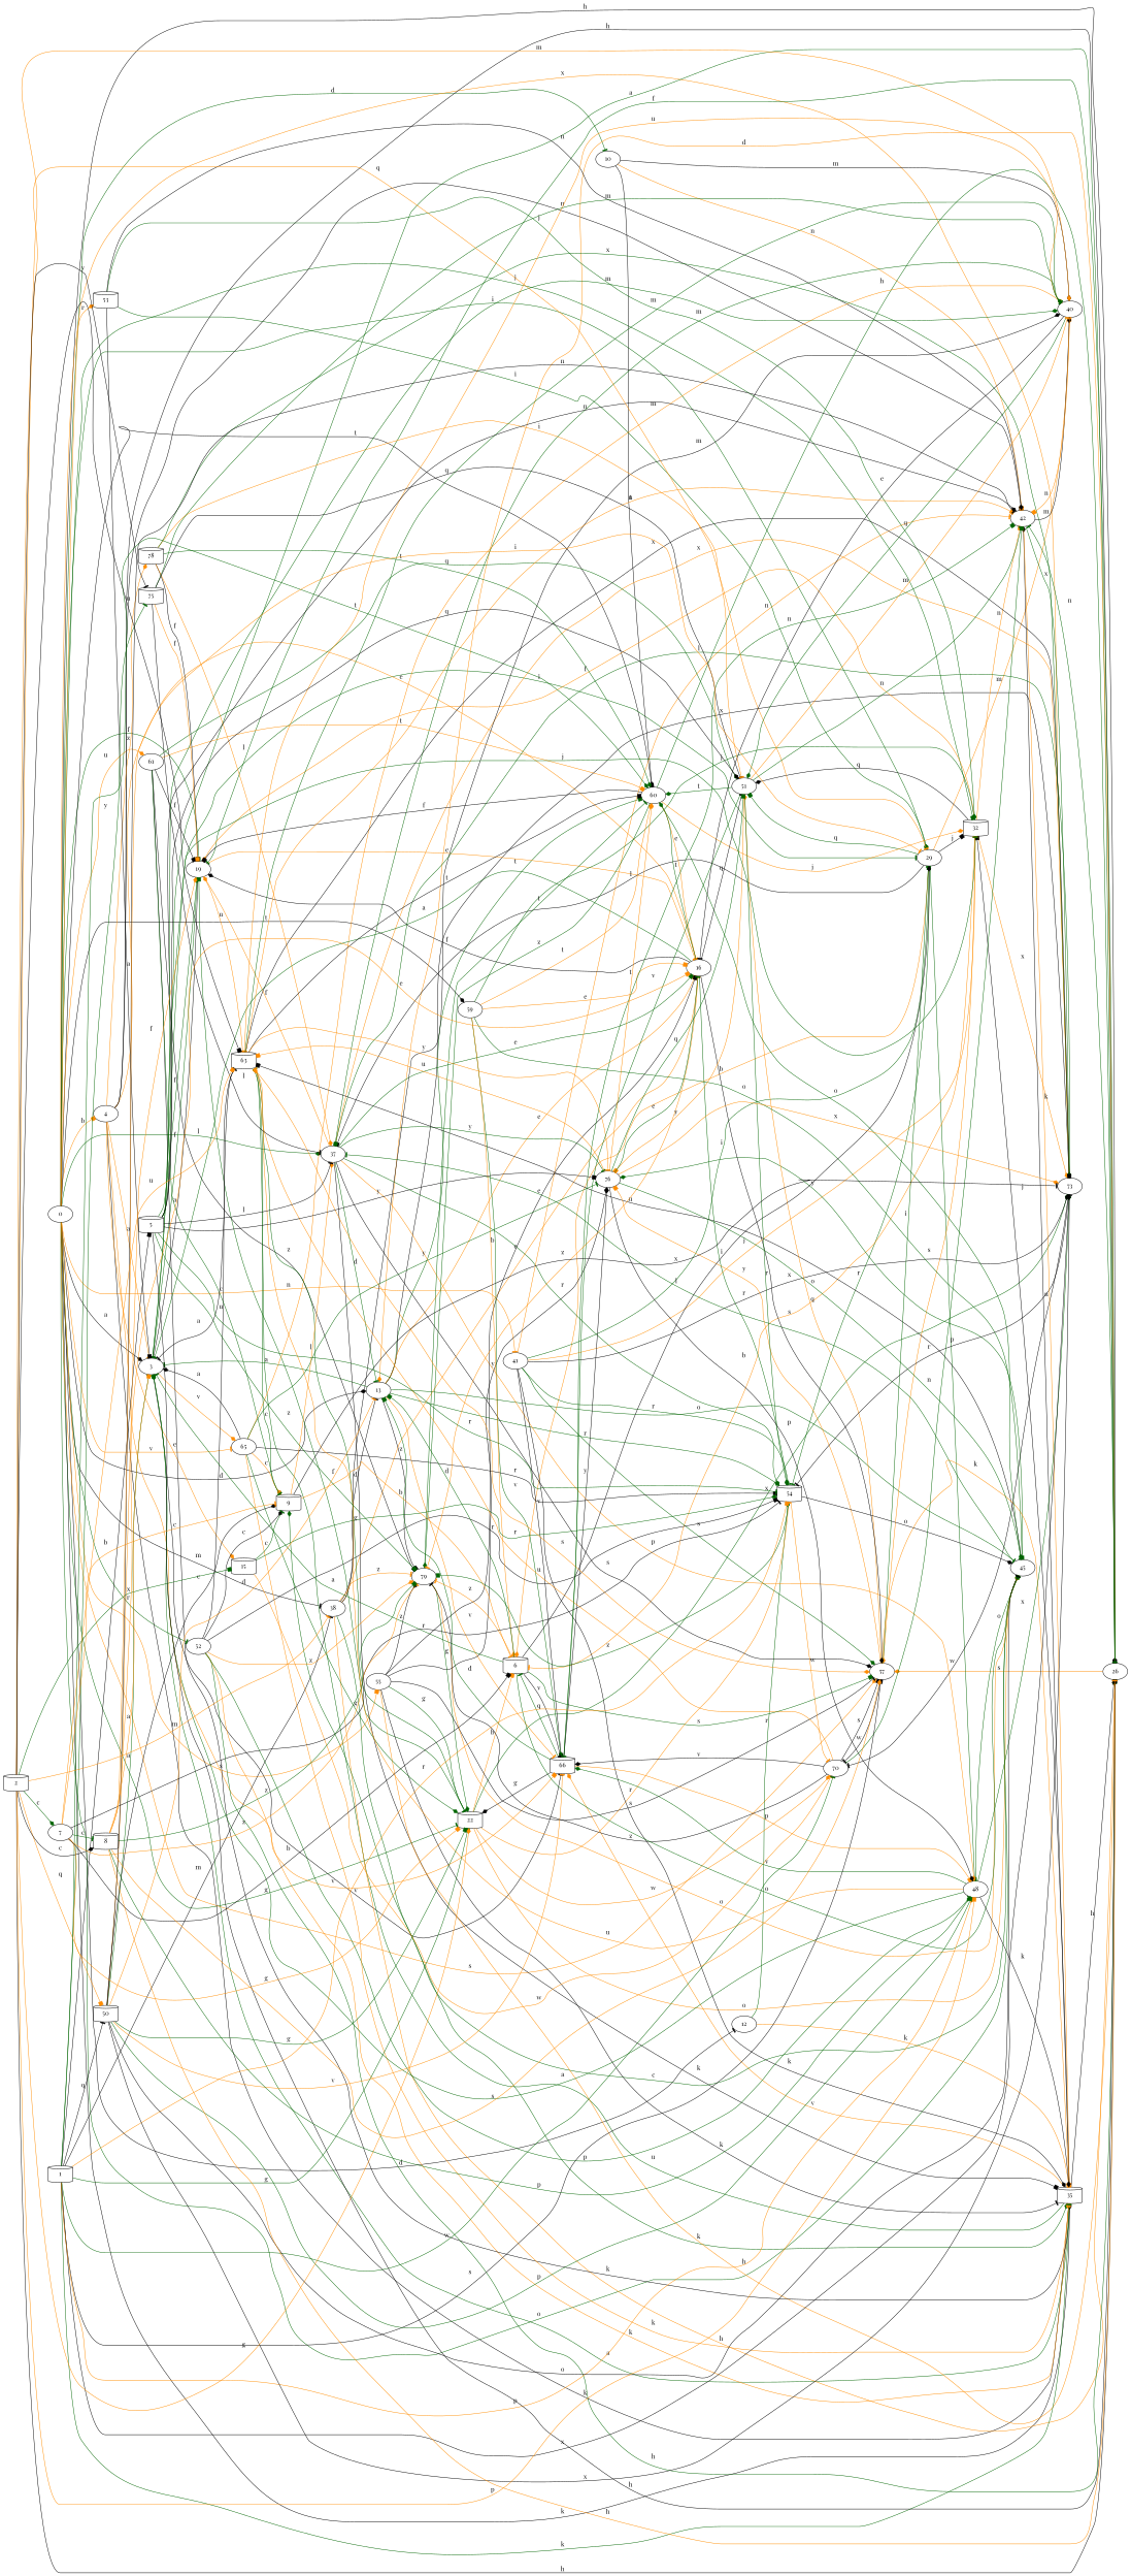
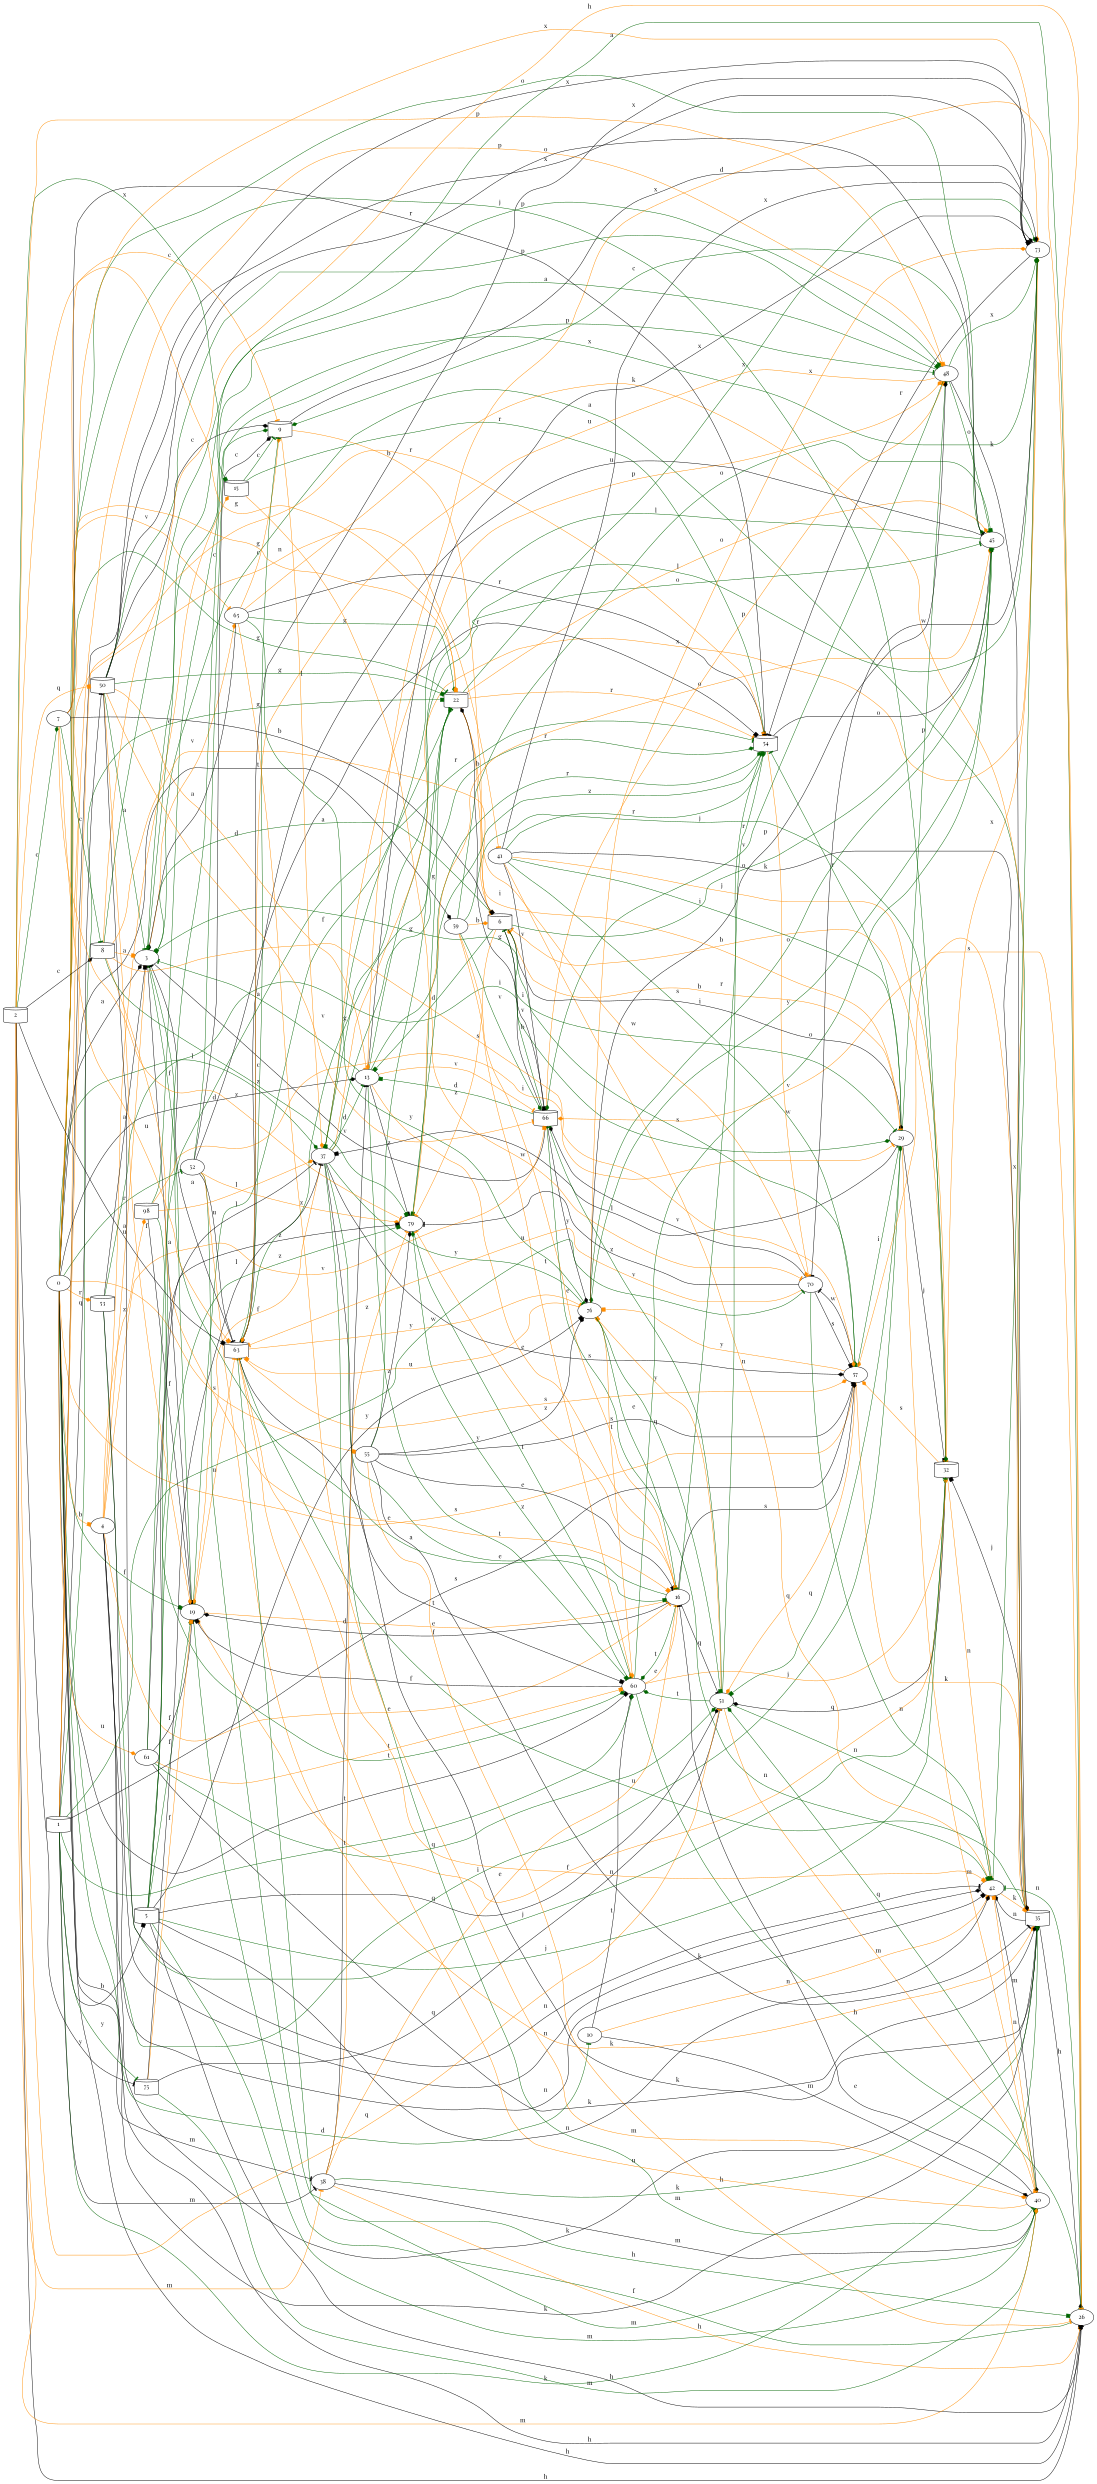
  strict digraph {
    fontname="Playfair Display"
    rankdir=LR
    node [fontname="Playfair Display" shape=ellipse]
    edge [arrowhead=diamond color=darkgreen fontname="Playfair Display"]
    0
    3
    4
    10
-   12
    13
    19
    22 [shape=cylinder]
    26
    29
    32 [shape=cylinder]
    35 [shape=cylinder]
    37
    38
    41
    45
    52
    53 [shape=cylinder]
    55
    57
    59
    60
    61
    65
    73
    66 [shape=cylinder]
    15 [shape=cylinder]
    16
    42
-   78 [shape=cylinder]
+   78 [shape=cylinder label=98]
    40
    54 [shape=cylinder]
    79
    63 [shape=cylinder]
    70
    6 [shape=cylinder]
    48
    51
    76
    9 [shape=cylinder]
    1 [shape=cylinder]
    5 [shape=cylinder]
    50 [shape=cylinder]
    75 [shape=cylinder]
    2 [shape=cylinder]
    7
    8 [shape=cylinder]
    0 -> 3 [color=black label=a]
    0 -> 4 [arrowhead=box color=darkorange label=b]
    0 -> 10 [arrowhead=tee label=d]
-   0 -> 12 [arrowhead=tee color=black label=d]
    0 -> 13 [color=black label=d]
    0 -> 19 [arrowhead=box label=f]
    0 -> 22 [arrowhead=tee label=g]
    0 -> 26 [color=black label=h]
    0 -> 29 [label=i]
    0 -> 32 [arrowhead=box label=j]
    0 -> 35 [color=black label=k]
    0 -> 37 [label=l]
    0 -> 38 [arrowhead=tee color=black label=m]
    0 -> 41 [arrowhead=tee color=darkorange label=n]
    0 -> 45 [label=o]
    0 -> 52 [arrowhead=tee label=r]
    0 -> 53 [color=darkorange label=r]
    0 -> 55 [arrowhead=box color=darkorange label=s]
    0 -> 57 [color=darkorange label=s]
    0 -> 59 [color=black label=t]
    0 -> 60 [arrowhead=box color=black label=t]
    0 -> 61 [color=darkorange label=u]
    0 -> 65 [arrowhead=tee color=darkorange label=v]
    0 -> 73 [color=darkorange label=x]
    3 -> 19 [arrowhead=tee label=f]
    3 -> 29 [arrowhead=tee label=i]
    3 -> 65 [color=darkorange label=v]
    3 -> 66 [arrowhead=tee color=black label=v]
    4 -> 3 [arrowhead=tee color=darkorange label=a]
    4 -> 26 [arrowhead=box color=black label=h]
    4 -> 35 [arrowhead=box color=black label=k]
    4 -> 66 [arrowhead=box color=darkorange label=v]
    4 -> 15 [color=darkorange label=e]
    4 -> 16 [arrowhead=tee color=darkorange label=e]
    4 -> 42 [arrowhead=box color=black label=n]
    4 -> 78 [color=darkorange label=z]
    10 -> 60 [color=black label=t]
    10 -> 42 [arrowhead=box color=darkorange label=n]
    10 -> 40 [color=black label=m]
-   12 -> 35 [arrowhead=box color=darkorange label=k]
-   12 -> 54 [label=r]
    13 -> 3 [arrowhead=tee label=a]
    13 -> 45 [arrowhead=tee label=o]
    13 -> 60 [arrowhead=box label=t]
    13 -> 73 [color=black label=x]
    13 -> 66 [arrowhead=tee color=darkorange label=v]
    13 -> 16 [arrowhead=box color=darkorange label=e]
    13 -> 54 [label=r]
    13 -> 79 [arrowhead=box color=black label=z]
    19 -> 3 [arrowhead=tee color=black label=a]
    19 -> 16 [arrowhead=tee color=darkorange label=e]
    19 -> 63 [arrowhead=tee color=darkorange label=u]
    22 -> 19 [arrowhead=box label=f]
    22 -> 45 [color=darkorange label=o]
    22 -> 73 [label=x]
    22 -> 54 [arrowhead=tee color=darkorange label=r]
    22 -> 70 [color=darkorange label=w]
    22 -> 6 [arrowhead=box color=darkorange label=b]
    26 -> 3 [arrowhead=tee label=a]
    26 -> 13 [color=darkorange label=d]
    26 -> 19 [arrowhead=tee label=f]
    26 -> 57 [color=darkorange label=s]
    26 -> 42 [arrowhead=tee label=n]
    29 -> 32 [arrowhead=box color=black label=j]
    29 -> 37 [arrowhead=box color=black label=l]
    29 -> 40 [arrowhead=box color=darkorange label=m]
    29 -> 54 [arrowhead=tee label=r]
    29 -> 6 [color=darkorange label=b]
    29 -> 48 [arrowhead=box label=p]
    29 -> 51 [arrowhead=box label=q]
    32 -> 19 [color=darkorange label=f]
    32 -> 57 [color=darkorange label=s]
    32 -> 73 [color=darkorange label=x]
    32 -> 42 [arrowhead=box color=darkorange label=n]
    32 -> 6 [arrowhead=tee color=darkorange label=b]
    32 -> 51 [color=black label=q]
    35 -> 3 [arrowhead=box label=a]
    35 -> 26 [color=black label=h]
    35 -> 32 [arrowhead=box color=black label=j]
    35 -> 66 [color=darkorange label=v]
    35 -> 42 [color=black label=n]
    35 -> 63 [arrowhead=tee label=u]
    37 -> 13 [arrowhead=tee label=d]
    37 -> 19 [color=darkorange label=f]
    37 -> 35 [arrowhead=box color=black label=k]
    37 -> 57 [color=black label=s]
    37 -> 73 [color=darkorange label=x]
    37 -> 16 [arrowhead=box label=e]
    37 -> 40 [arrowhead=tee label=m]
    37 -> 54 [label=r]
    37 -> 48 [color=darkorange label=p]
    37 -> 76 [arrowhead=tee label=y]
    38 -> 13 [arrowhead=tee color=black label=d]
    38 -> 26 [color=darkorange label=h]
    38 -> 35 [label=k]
    38 -> 16 [arrowhead=tee color=darkorange label=e]
    38 -> 40 [color=black label=m]
    38 -> 79 [arrowhead=tee color=darkorange label=z]
    41 -> 29 [arrowhead=box label=i]
    41 -> 32 [arrowhead=tee color=darkorange label=j]
    41 -> 35 [color=black label=k]
    41 -> 57 [label=s]
    41 -> 73 [color=black label=x]
    41 -> 66 [arrowhead=box color=black label=v]
    41 -> 42 [arrowhead=tee color=darkorange label=n]
    41 -> 54 [arrowhead=tee label=r]
    45 -> 37 [arrowhead=tee label=l]
    45 -> 63 [arrowhead=box color=black label=u]
    45 -> 76 [label=y]
    45 -> 9 [label=c]
    52 -> 26 [arrowhead=box label=h]
    52 -> 35 [color=darkorange label=k]
    52 -> 54 [arrowhead=box color=black label=r]
    52 -> 79 [color=darkorange label=z]
    52 -> 63 [arrowhead=tee color=black label=u]
    52 -> 48 [arrowhead=tee label=p]
    52 -> 9 [color=black label=c]
    53 -> 3 [arrowhead=box color=black label=a]
    53 -> 29 [label=i]
    53 -> 32 [label=j]
    53 -> 42 [color=black label=n]
    55 -> 22 [arrowhead=tee label=g]
    55 -> 26 [arrowhead=tee color=darkorange label=h]
    55 -> 35 [arrowhead=tee color=black label=k]
    55 -> 57 [arrowhead=tee color=black label=s]
    55 -> 16 [arrowhead=box color=black label=e]
    55 -> 79 [color=black label=z]
    55 -> 76 [color=black label=y]
    57 -> 29 [arrowhead=tee label=i]
    57 -> 35 [arrowhead=box color=darkorange label=k]
    57 -> 70 [arrowhead=tee color=black label=w]
    57 -> 51 [color=darkorange label=q]
    57 -> 76 [arrowhead=box color=darkorange label=y]
    59 -> 32 [label=j]
    59 -> 45 [arrowhead=box label=o]
    59 -> 60 [color=darkorange label=t]
    59 -> 66 [label=v]
    59 -> 16 [arrowhead=box color=darkorange label=e]
    59 -> 6 [color=darkorange label=b]
    60 -> 19 [arrowhead=box color=black label=f]
    60 -> 26 [arrowhead=tee label=h]
    60 -> 32 [color=darkorange label=j]
    60 -> 45 [label=o]
    60 -> 16 [arrowhead=tee color=darkorange label=e]
    60 -> 79 [label=z]
    61 -> 19 [arrowhead=box color=black label=f]
    61 -> 35 [color=black label=k]
    61 -> 60 [arrowhead=box color=darkorange label=t]
    61 -> 79 [arrowhead=box color=black label=z]
    61 -> 51 [label=q]
    61 -> 9 [label=c]
    65 -> 3 [color=black label=a]
    65 -> 22 [label=g]
    65 -> 35 [arrowhead=box color=darkorange label=k]
    65 -> 40 [color=darkorange label=m]
    65 -> 54 [arrowhead=box color=black label=r]
    65 -> 76 [arrowhead=tee label=y]
    65 -> 9 [color=darkorange label=c]
    73 -> 37 [arrowhead=box label=l]
    73 -> 54 [arrowhead=tee color=black label=r]
    73 -> 70 [arrowhead=tee color=black label=w]
    66 -> 13 [arrowhead=box label=d]
    66 -> 22 [color=black label=g]
    66 -> 42 [arrowhead=box label=n]
-   66 -> 6 [arrowhead=tee label=q]
+   66 -> 6 [arrowhead=tee label=b]
    66 -> 48 [arrowhead=box color=darkorange label=p]
    66 -> 76 [color=black label=y]
    15 -> 54 [label=r]
    15 -> 70 [arrowhead=tee color=darkorange label=w]
    15 -> 9 [arrowhead=tee label=c]
    16 -> 3 [arrowhead=tee label=a]
    16 -> 19 [color=black label=f]
    16 -> 57 [color=black label=s]
    16 -> 60 [label=t]
    16 -> 54 [label=r]
    16 -> 79 [arrowhead=tee color=darkorange label=z]
    16 -> 51 [arrowhead=tee color=black label=q]
    42 -> 35 [arrowhead=box color=darkorange label=k]
    42 -> 73 [label=x]
    42 -> 40 [color=black label=m]
    78 -> 19 [arrowhead=box color=black label=f]
    78 -> 29 [arrowhead=tee color=darkorange label=i]
    78 -> 37 [color=darkorange label=l]
    78 -> 60 [label=t]
    78 -> 73 [label=x]
    40 -> 16 [arrowhead=tee color=black label=e]
    40 -> 42 [arrowhead=box color=darkorange label=n]
    40 -> 63 [arrowhead=tee color=darkorange label=u]
    40 -> 51 [label=q]
    54 -> 45 [color=black label=o]
    54 -> 79 [arrowhead=box label=z]
    54 -> 70 [arrowhead=tee color=darkorange label=w]
    79 -> 22 [label=g]
    79 -> 45 [color=darkorange label=o]
    79 -> 60 [arrowhead=tee label=t]
    63 -> 3 [arrowhead=tee color=black label=a]
    63 -> 22 [arrowhead=tee label=g]
    63 -> 57 [color=darkorange label=s]
    63 -> 60 [arrowhead=box color=black label=t]
    63 -> 73 [arrowhead=box color=black label=x]
    63 -> 42 [arrowhead=box color=darkorange label=n]
    63 -> 40 [arrowhead=tee label=m]
    63 -> 76 [arrowhead=tee color=darkorange label=y]
    63 -> 9 [arrowhead=tee label=c]
    70 -> 57 [arrowhead=box color=black label=s]
    70 -> 66 [color=black label=v]
    70 -> 42 [arrowhead=box label=n]
    70 -> 79 [arrowhead=tee color=black label=z]
    70 -> 63 [arrowhead=tee color=darkorange label=u]
    6 -> 3 [arrowhead=tee label=a]
    6 -> 13 [arrowhead=box label=d]
    6 -> 29 [color=black label=i]
    6 -> 45 [arrowhead=box label=o]
    6 -> 57 [arrowhead=box label=s]
    6 -> 66 [arrowhead=tee color=black label=v]
    6 -> 79 [arrowhead=tee color=darkorange label=z]
    48 -> 3 [label=a]
    48 -> 35 [color=black label=k]
    48 -> 45 [arrowhead=tee label=o]
    48 -> 73 [label=x]
    48 -> 66 [label=v]
    48 -> 63 [color=darkorange label=u]
    51 -> 60 [label=t]
    51 -> 66 [arrowhead=tee label=v]
    51 -> 42 [arrowhead=tee label=n]
    51 -> 40 [arrowhead=tee color=darkorange label=m]
    51 -> 54 [label=r]
    51 -> 76 [arrowhead=box color=darkorange label=y]
    76 -> 45 [arrowhead=tee label=o]
    76 -> 60 [color=darkorange label=t]
    76 -> 73 [color=darkorange label=x]
    76 -> 16 [arrowhead=tee label=e]
    76 -> 63 [arrowhead=box color=darkorange label=u]
    76 -> 48 [color=black label=p]
    76 -> 51 [arrowhead=box label=q]
    9 -> 37 [color=darkorange label=l]
    9 -> 73 [arrowhead=tee color=black label=x]
    9 -> 6 [arrowhead=tee color=darkorange label=b]
    1 -> 22 [arrowhead=box label=g]
    1 -> 35 [arrowhead=tee label=k]
    1 -> 38 [arrowhead=tee color=black label=m]
    1 -> 57 [arrowhead=box color=black label=s]
    1 -> 60 [label=t]
    1 -> 73 [color=black label=x]
    1 -> 54 [arrowhead=box color=darkorange label=r]
    1 -> 70 [arrowhead=tee label=w]
    1 -> 48 [color=darkorange label=p]
    1 -> 5 [arrowhead=box color=black label=b]
    1 -> 50 [arrowhead=tee color=black label=q]
    1 -> 75 [arrowhead=tee label=y]
    5 -> 19 [label=f]
    5 -> 26 [arrowhead=tee color=black label=h]
    5 -> 32 [arrowhead=tee label=j]
    5 -> 37 [arrowhead=tee color=black label=l]
    5 -> 42 [color=black label=n]
    5 -> 40 [label=m]
    5 -> 54 [arrowhead=tee label=r]
    5 -> 79 [arrowhead=box label=z]
    5 -> 51 [color=black label=q]
    5 -> 76 [arrowhead=box color=black label=y]
    50 -> 3 [arrowhead=tee label=a]
    50 -> 13 [arrowhead=tee color=darkorange label=d]
    50 -> 19 [color=darkorange label=f]
    50 -> 22 [arrowhead=box label=g]
    50 -> 45 [arrowhead=tee color=black label=o]
    50 -> 73 [arrowhead=tee color=black label=x]
    50 -> 66 [arrowhead=tee color=darkorange label=v]
    50 -> 42 [arrowhead=tee color=black label=n]
    50 -> 48 [arrowhead=box label=p]
    50 -> 9 [color=black label=c]
    75 -> 19 [arrowhead=box color=darkorange label=f]
    75 -> 37 [arrowhead=tee color=black label=l]
    75 -> 40 [label=m]
    75 -> 51 [arrowhead=tee color=black label=q]
    2 -> 22 [color=darkorange label=g]
    2 -> 26 [arrowhead=box color=black label=h]
    2 -> 38 [arrowhead=tee color=darkorange label=m]
    2 -> 15 [arrowhead=box label=x]
    2 -> 40 [color=darkorange label=m]
    2 -> 63 [arrowhead=box color=black label=u]
    2 -> 48 [arrowhead=box color=darkorange label=p]
    2 -> 51 [arrowhead=tee color=darkorange label=q]
    2 -> 50 [arrowhead=box color=darkorange label=q]
    2 -> 75 [arrowhead=tee color=black label=y]
    2 -> 7 [label=c]
    2 -> 8 [color=black label=c]
    7 -> 22 [arrowhead=box color=darkorange label=g]
    7 -> 54 [arrowhead=tee color=black label=r]
    7 -> 79 [arrowhead=tee color=darkorange label=z]
    7 -> 63 [arrowhead=box color=darkorange label=u]
    7 -> 6 [arrowhead=box color=black label=b]
    7 -> 9 [arrowhead=tee color=darkorange label=c]
    7 -> 8 [arrowhead=tee label=c]
    8 -> 3 [arrowhead=box color=darkorange label=a]
    8 -> 26 [arrowhead=tee color=darkorange label=h]
    8 -> 29 [arrowhead=tee color=darkorange label=i]
    8 -> 57 [color=darkorange label=s]
    8 -> 16 [arrowhead=box color=darkorange label=e]
    8 -> 79 [arrowhead=box label=z]
    8 -> 48 [label=p]
  }
